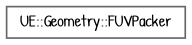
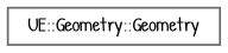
  digraph {
    rankdir=LR
    fontname="Patrick Hand"
-   n1 [color=grey40 fillcolor=white fontname="Patrick Hand" fontsize=10 height=0.2 label="UE::Geometry::FUVPacker" shape=box style=filled width=0.4]
+   n1 [color=grey40 fillcolor=white fontname="Patrick Hand" fontsize=10 height=0.2 label="UE::Geometry::Geometry" shape=box style=filled width=0.4]
  }
